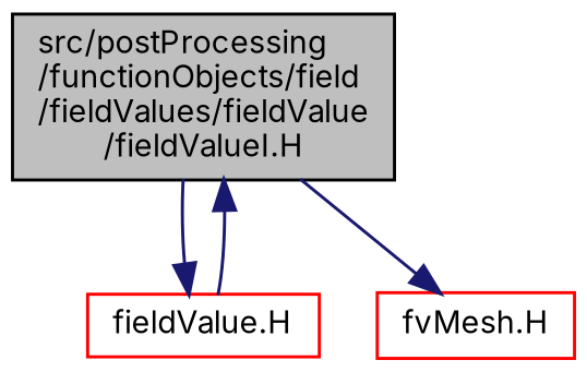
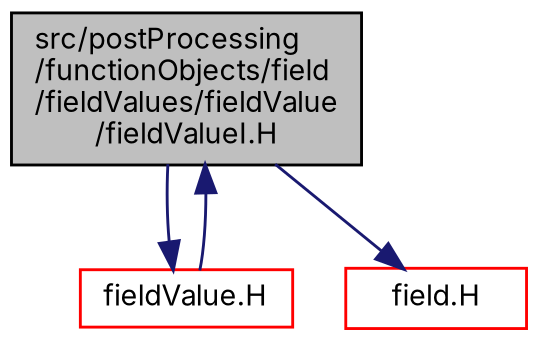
  digraph {
    fontname=Inter
    node [color=red fontname=Inter fontsize=10 shape=record]
    edge [color=midnightblue fontname=Inter fontsize=10 labelfontname=FreeSans labelfontsize=10 style=solid]
    n1 [color=black fillcolor=grey75 fontcolor=black height=0.2 label="src/postProcessing\l/functionObjects/field\l/fieldValues/fieldValue\l/fieldValueI.H" style=filled width=0.4]
    n2 [height=0.2 label="fieldValue.H" width=0.4]
-   n3 [height=0.2 label="fvMesh.H" width=0.4]
+   n3 [height=0.2 label="field.H" width=0.4]
    n1 -> n2
    n1 -> n3
    n2 -> n1
  }
